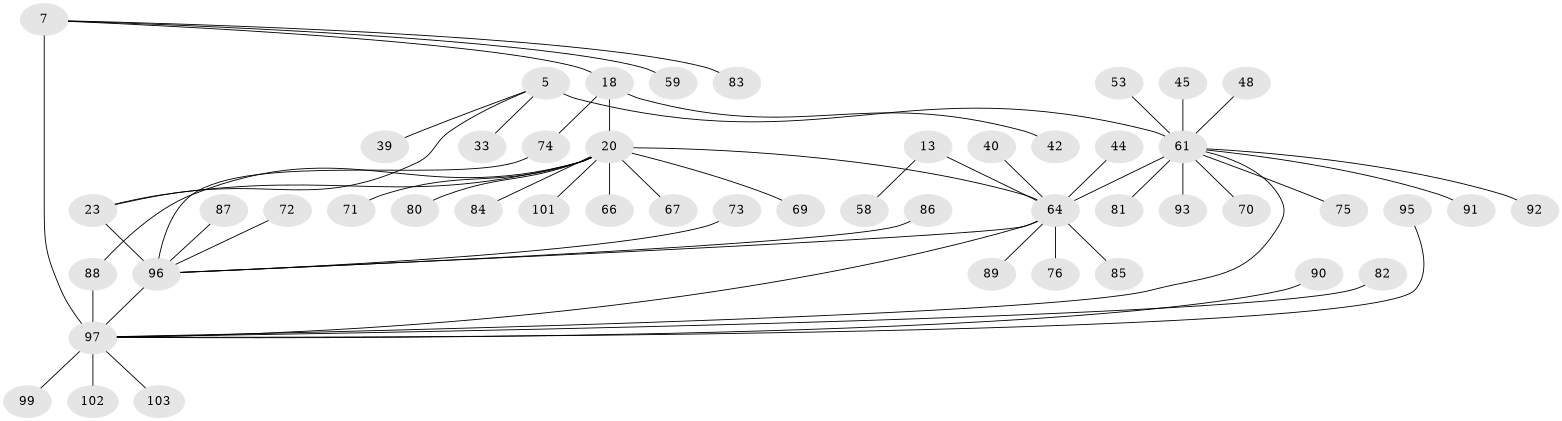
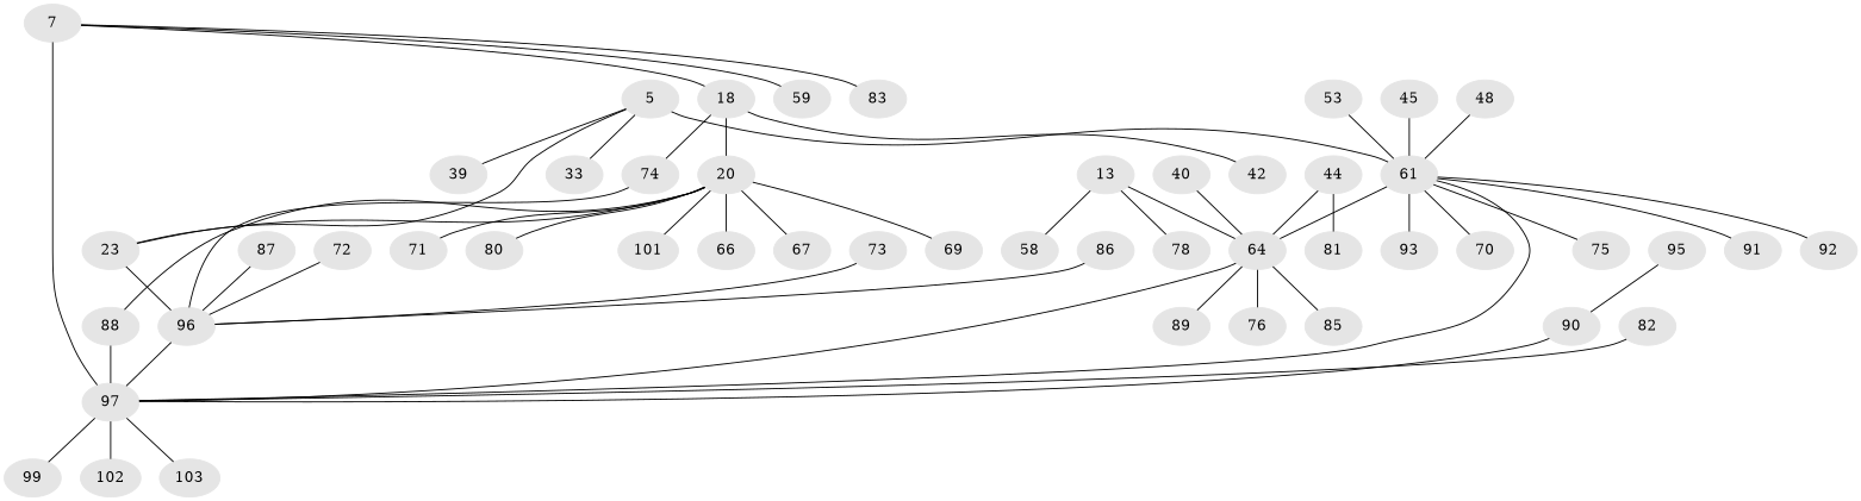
  graph {
    node [color=gray90 style=filled]
    5 [super="+4"]
    23 [super="+22"]
    33
    39
    61 [super="+2+28"]
    96 [super="+51+24+29+25+94"]
    97 [super="+65+68"]
    64 [super="+37+56+15+30+36+47+14"]
    70
    75
    81
    91
    92
    93
    n15 [label=7 super="+6"]
    18 [super="+16"]
    59 [super="+49"]
    83
    20 [super="+17+19"]
    42
    74
    99
    102 [super="+55"]
    103 [super="+98"]
    13 [super="+12"]
    58
+   78
    76
    85
    89 [super="+60"]
    66 [super="+35"]
    67
    69
    71
    80 [super="+46"]
-   84 [super="+77"]
    88
    101 [super="+32"]
    40
    44
    45
    48
    53
    72
    73 [super="+52"]
    82
    86
    87
    90
    95
    5 -- 23
    5 -- 33
    5 -- 39
    5 -- 61 [weight=6]
    23 -- 96 [weight=6]
    61 -- 97
    61 -- 64 [weight=2]
    61 -- 70
    61 -- 75
-   61 -- 81
+   44 -- 81
    61 -- 91
    61 -- 92
    61 -- 93
    96 -- 97
    97 -- 99
    97 -- 102
    97 -- 103
-   64 -- 96 [weight=2]
    64 -- 97
    64 -- 76
    64 -- 85
    64 -- 89
    n15 -- 97 [weight=6]
    n15 -- 18
    n15 -- 59
    n15 -- 83
    18 -- 20 [weight=6]
    18 -- 42
    18 -- 74
    20 -- 23
-   20 -- 64 [weight=2]
    20 -- 66
    20 -- 67
    20 -- 69
    20 -- 71
    20 -- 80
-   20 -- 84
    20 -- 88
    20 -- 101
    74 -- 96
    13 -- 64 [weight=6]
    13 -- 58
+   13 -- 78
    88 -- 97
    40 -- 64
    44 -- 64
    45 -- 61
    48 -- 61
    53 -- 61
    72 -- 96
    73 -- 96
    82 -- 97
    86 -- 96
    87 -- 96
    90 -- 97
-   95 -- 97
+   95 -- 90
  }
